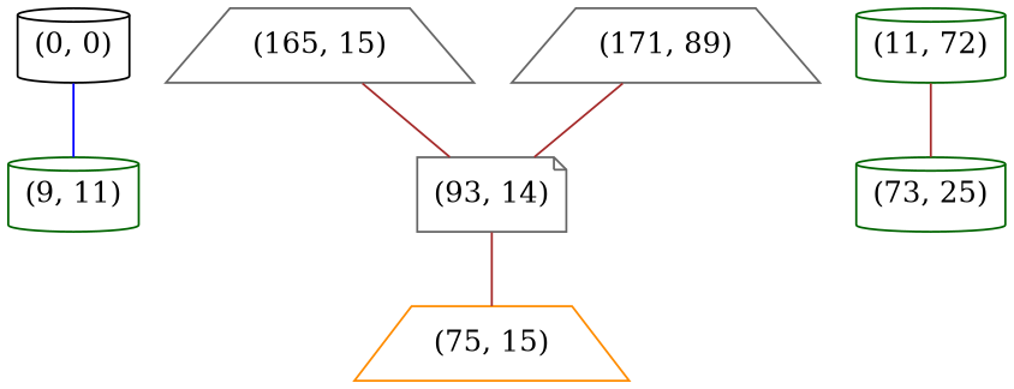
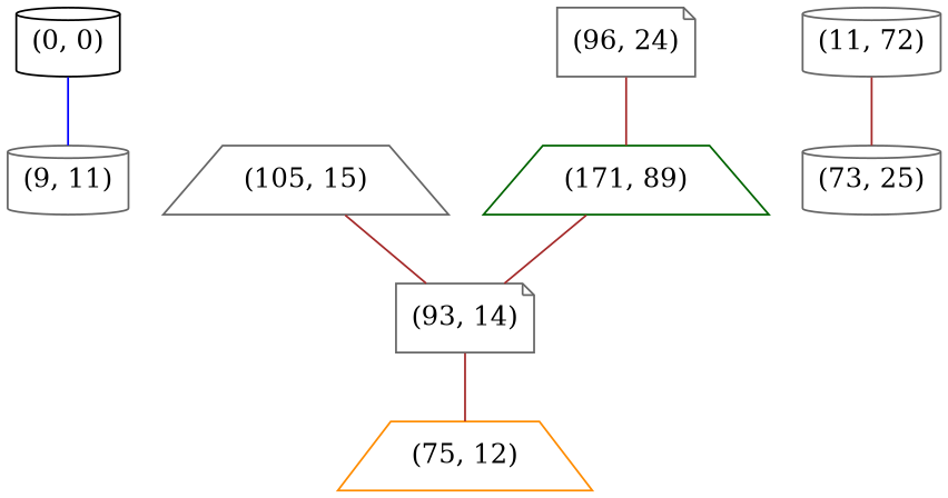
  graph {
    node [color=gray40 shape=cylinder]
    edge [color=brown weight=1]
    "(0, 0)" [color=black]
-   "(9, 11)" [color=darkgreen]
-   "(165, 15)" [shape=trapezium]
+   "(9, 11)"
+   "(165, 15)" [shape=trapezium label="(105, 15)"]
    "(93, 14)" [shape=note]
-   "(75, 15)" [color=darkorange shape=trapezium]
-   "(11, 72)" [color=darkgreen]
-   "(73, 25)" [color=darkgreen]
-   "(171, 89)" [shape=trapezium]
+   "(75, 15)" [color=darkorange shape=trapezium label="(75, 12)"]
+   "(11, 72)"
+   "(73, 25)"
+   "(96, 24)" [shape=note]
+   "(171, 89)" [color=darkgreen shape=trapezium]
    "(0, 0)" -- "(9, 11)" [color=blue weight=4]
    "(165, 15)" -- "(93, 14)"
    "(93, 14)" -- "(75, 15)"
    "(11, 72)" -- "(73, 25)"
+   "(96, 24)" -- "(171, 89)"
    "(171, 89)" -- "(93, 14)"
  }
